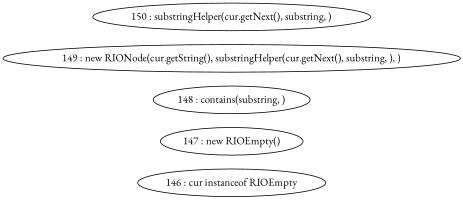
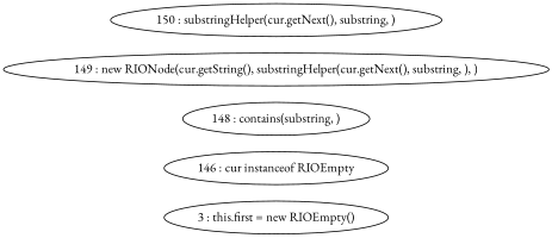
  digraph {
    rankdir=LR
    fontname="EB Garamond"
    node [fontname="EB Garamond"]
+   "3 : this.first = new RIOEmpty()"
    "146 : cur instanceof RIOEmpty"
-   "147 : new RIOEmpty()"
    "148 : contains(substring, )"
    "149 : new RIONode(cur.getString(), substringHelper(cur.getNext(), substring, ), )"
    "150 : substringHelper(cur.getNext(), substring, )"
  }
